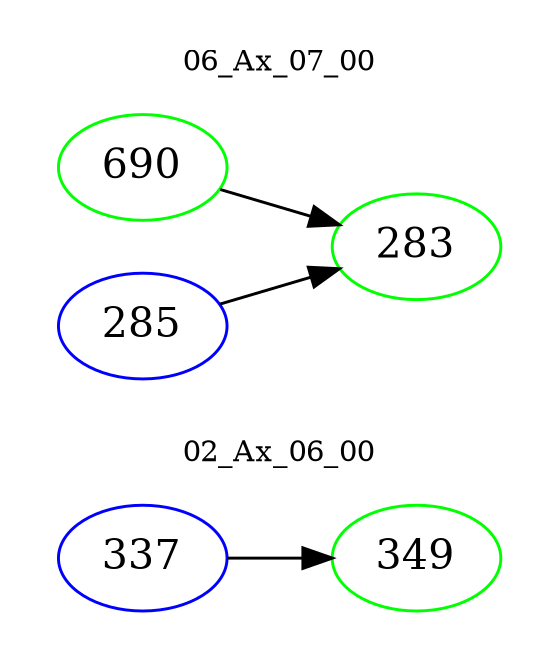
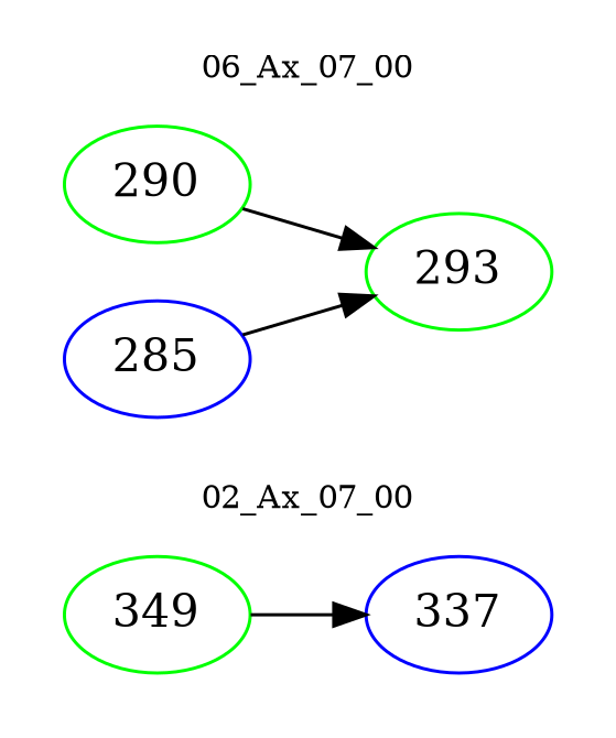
  digraph {
    fontname="DejaVu Serif"
    rankdir=LR
    node [color=green fontname="DejaVu Serif"]
    edge [color=black fontname="DejaVu Serif"]
    n1 [color=blue label=337]
    n2 [label=349]
-   n3 [label=690]
+   n3 [label=290]
    n4 [color=blue label=285]
-   n5 [label=283]
+   n5 [label=293]
    subgraph cluster_1 {
      color=white
      fontsize=10
-     label="02_Ax_06_00"
+     label="02_Ax_07_00"
      n1
      n2
    }
    subgraph cluster_2 {
      color=white
      fontsize=10
      label="06_Ax_07_00"
      n3
      n4
      n5
    }
-   n1 -> n2
+   n2 -> n1
    n3 -> n5
    n4 -> n5
  }
